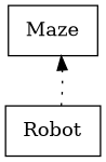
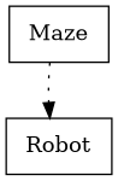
  digraph {
    node [shape=box]
    n1 [label=" Maze "]
    n2 [label=" Robot "]
-   n2 -> n1 [style=dotted]
+   n1 -> n2 [style=dotted]
  }
